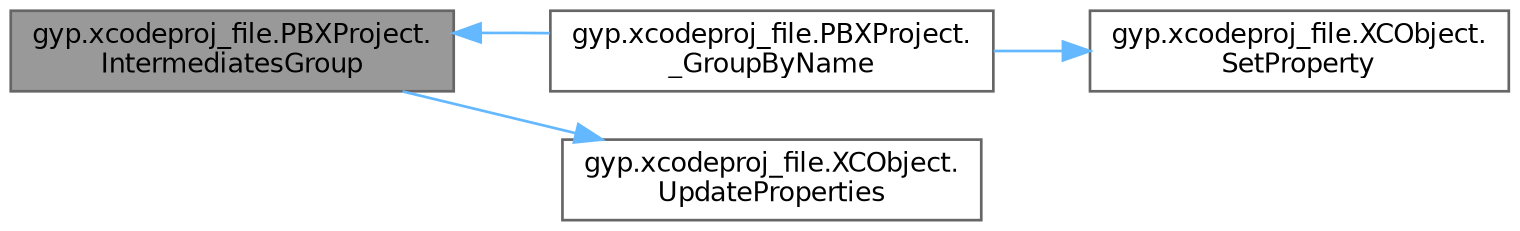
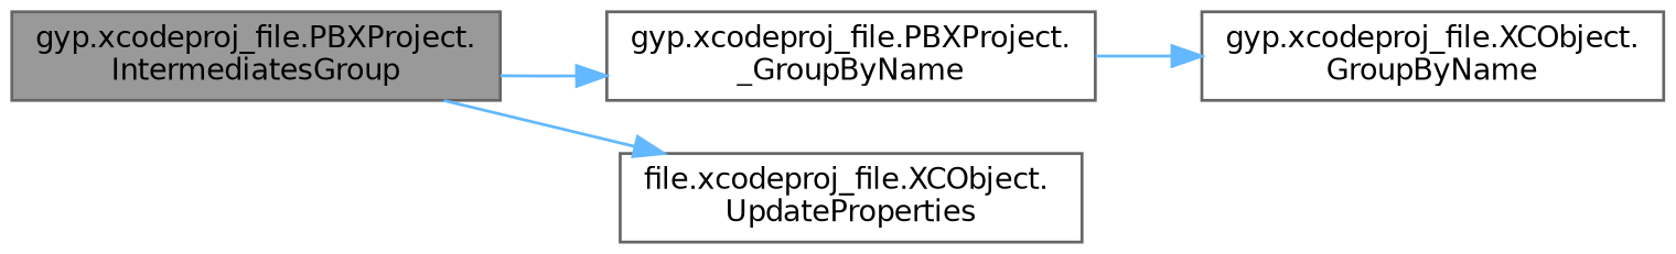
  digraph {
    rankdir=LR
    node [color=grey40 fillcolor=white fontname=Helvetica fontsize=10 shape=box style=filled]
    edge [color=steelblue1 fontname=Helvetica fontsize=10 labelfontname=Helvetica labelfontsize=10 style=solid]
    n1 [color=gray40 fillcolor=grey60 fontcolor=black height=0.2 label="gyp.xcodeproj_file.PBXProject.\lIntermediatesGroup" width=0.4]
    n2 [height=0.2 label="gyp.xcodeproj_file.PBXProject.\l_GroupByName" width=0.4]
-   n3 [height=0.2 label="gyp.xcodeproj_file.XCObject.\lUpdateProperties" width=0.4]
-   n4 [height=0.2 label="gyp.xcodeproj_file.XCObject.\lSetProperty" width=0.4]
-   n2 -> n1
+   n3 [height=0.2 label="file.xcodeproj_file.XCObject.\lUpdateProperties" width=0.4]
+   n4 [height=0.2 label="gyp.xcodeproj_file.XCObject.\lGroupByName" width=0.4]
+   n1 -> n2
    n1 -> n3
    n2 -> n4
  }
